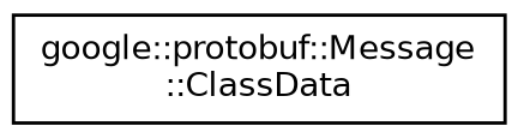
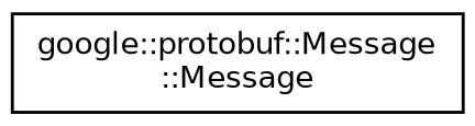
  digraph {
    rankdir=LR
-   n1 [color=black fillcolor=white fontname=Helvetica fontsize=10 height=0.2 label="google::protobuf::Message\l::ClassData" shape=record style=filled width=0.4]
+   n1 [color=black fillcolor=white fontname=Helvetica fontsize=10 height=0.2 label="google::protobuf::Message\l::Message" shape=record style=filled width=0.4]
  }
